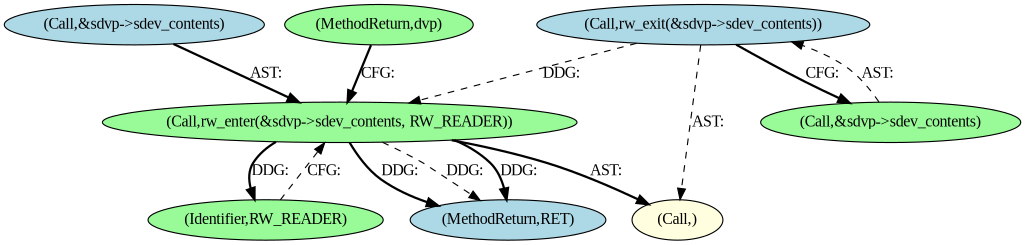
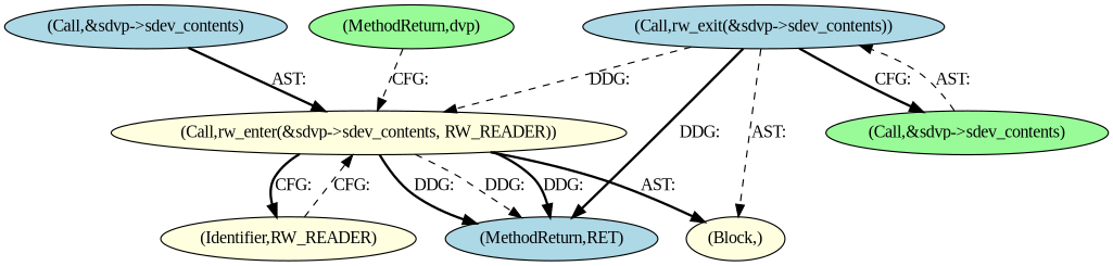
  digraph {
    fontname="Liberation Serif"
    node [fillcolor=palegreen fontname="Liberation Serif" style=filled]
    edge [fontname="Liberation Serif" style=bold]
-   n1 [label="(Call,rw_enter(&sdvp->sdev_contents, RW_READER))"]
-   n2 [label="(Identifier,RW_READER)"]
+   n1 [fillcolor=lightyellow label="(Call,rw_enter(&sdvp->sdev_contents, RW_READER))"]
+   n2 [fillcolor=lightyellow label="(Identifier,RW_READER)"]
    n3 [fillcolor=lightblue label="(MethodReturn,RET)"]
-   n4 [fillcolor=lightyellow label="(Call,)"]
+   n4 [fillcolor=lightyellow label="(Block,)"]
    n5 [fillcolor=lightblue label="(Call,rw_exit(&sdvp->sdev_contents))"]
    n6 [label="(Call,&sdvp->sdev_contents)"]
    n7 [fillcolor=lightblue label="(Call,&sdvp->sdev_contents)"]
    n8 [label="(MethodReturn,dvp)"]
-   n1 -> n2 [label="DDG: "]
+   n1 -> n2 [label="CFG: "]
    n1 -> n3 [label="DDG: "]
    n1 -> n3 [label="DDG: " style=dashed]
    n1 -> n3 [label="DDG: "]
    n1 -> n4 [label="AST: "]
    n2 -> n1 [label="CFG: " style=dashed]
    n5 -> n1 [label="DDG: " style=dashed]
+   n5 -> n3 [label="DDG: "]
    n5 -> n4 [label="AST: " style=dashed]
    n5 -> n6 [label="CFG: "]
    n6 -> n5 [label="AST: " style=dashed]
    n7 -> n1 [label="AST: "]
-   n8 -> n1 [label="CFG: "]
+   n8 -> n1 [label="CFG: " style=dashed]
  }
